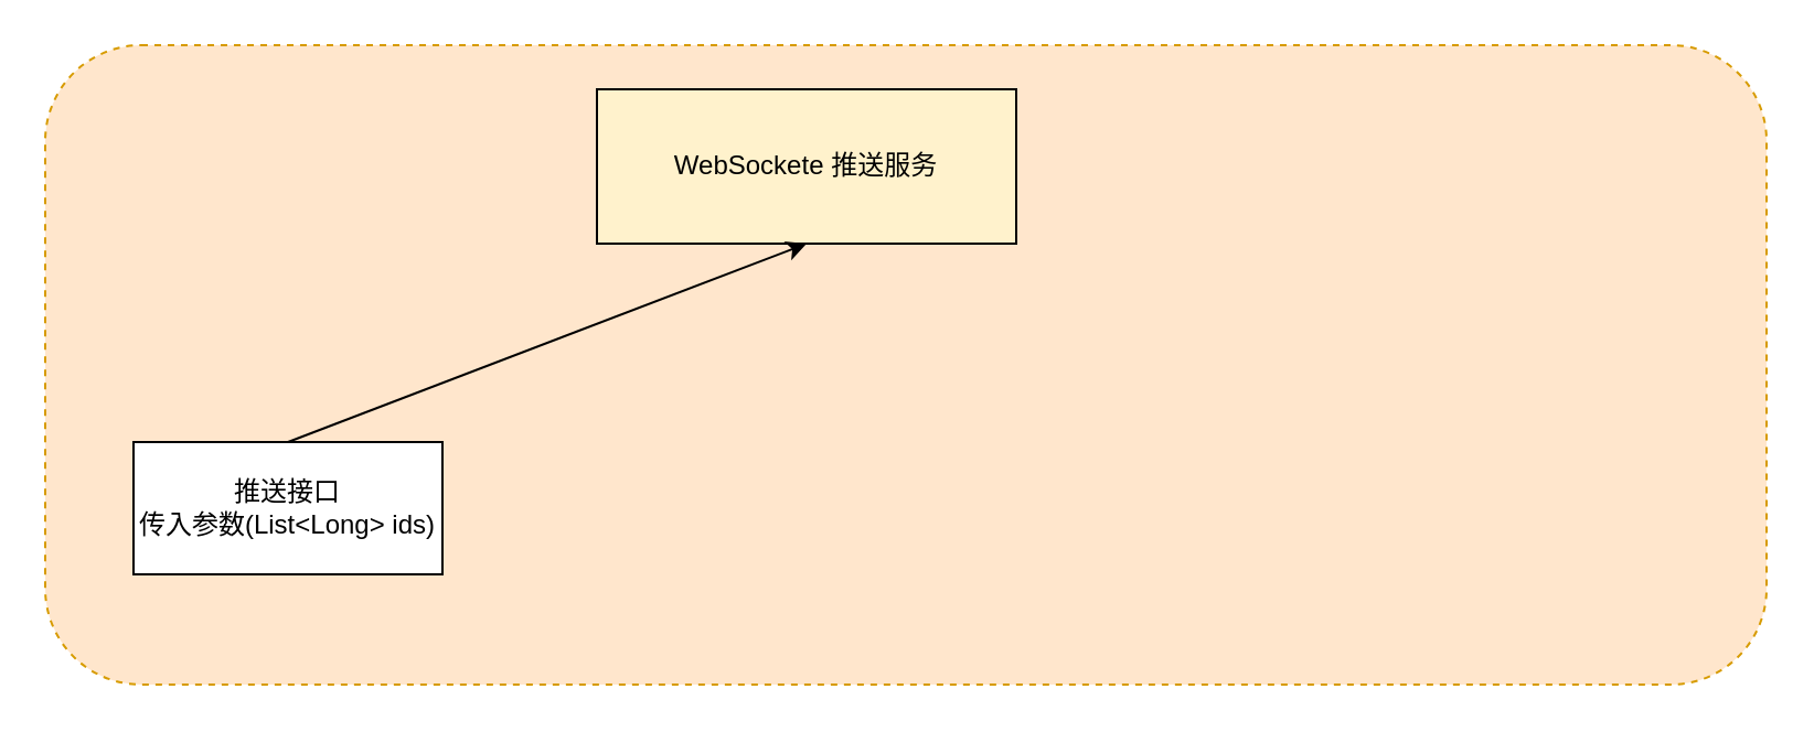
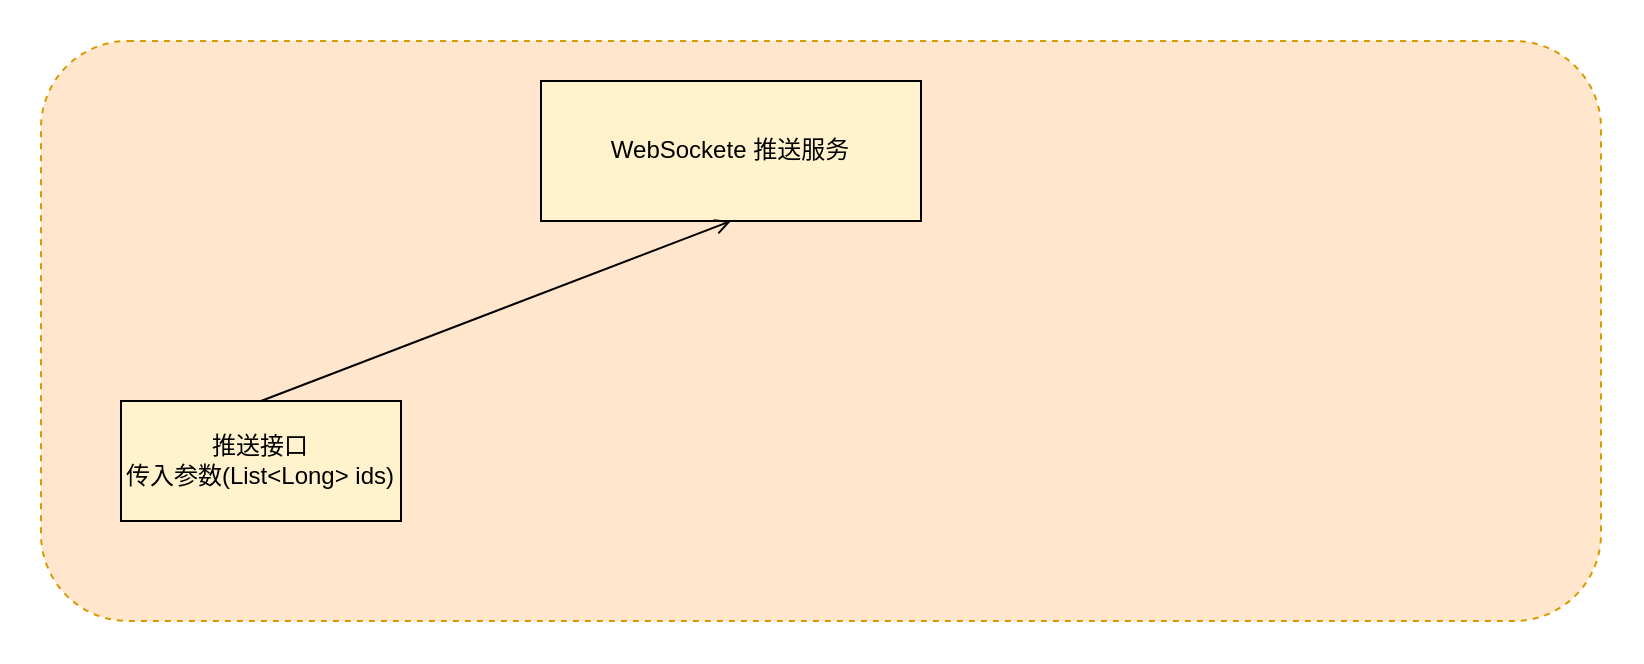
  <mxCell id="0" />
  <mxCell id="1" parent="0" />
  <mxCell id="2" value="" style="rounded=1;whiteSpace=wrap;html=1;dashed=1;fillColor=#ffe6cc;strokeColor=#d79b00;" vertex="1" parent="1"><mxGeometry x="20" y="20" width="780" height="290" as="geometry" /></mxCell>
  <mxCell id="3" value="WebSockete 推送服务" style="rounded=0;whiteSpace=wrap;html=1;fillColor=#fff2cc;" vertex="1" parent="1"><mxGeometry x="270" y="40" width="190" height="70" as="geometry" /></mxCell>
- <mxCell id="4" style="rounded=0;orthogonalLoop=1;jettySize=auto;html=1;exitX=0.5;exitY=0;exitDx=0;exitDy=0;entryX=0.5;entryY=1;entryDx=0;entryDy=0;" edge="1" parent="1" source="5" target="3"><mxGeometry relative="1" as="geometry" /></mxCell>
- <mxCell id="5" value="推送接口&lt;br&gt;传入参数(List&amp;lt;Long&amp;gt; ids)&lt;br&gt;" style="rounded=0;whiteSpace=wrap;html=1;" vertex="1" parent="1"><mxGeometry x="60" y="200" width="140" height="60" as="geometry" /></mxCell>
+ <mxCell id="4" style="rounded=0;orthogonalLoop=1;jettySize=auto;html=1;exitX=0.5;exitY=0;exitDx=0;exitDy=0;entryX=0.5;entryY=1;entryDx=0;entryDy=0;endArrow=open;" edge="1" parent="1" source="5" target="3"><mxGeometry relative="1" as="geometry" /></mxCell>
+ <mxCell id="5" value="推送接口&lt;br&gt;传入参数(List&amp;lt;Long&amp;gt; ids)&lt;br&gt;" style="rounded=0;whiteSpace=wrap;html=1;fillColor=#fff2cc;" vertex="1" parent="1"><mxGeometry x="60" y="200" width="140" height="60" as="geometry" /></mxCell>
